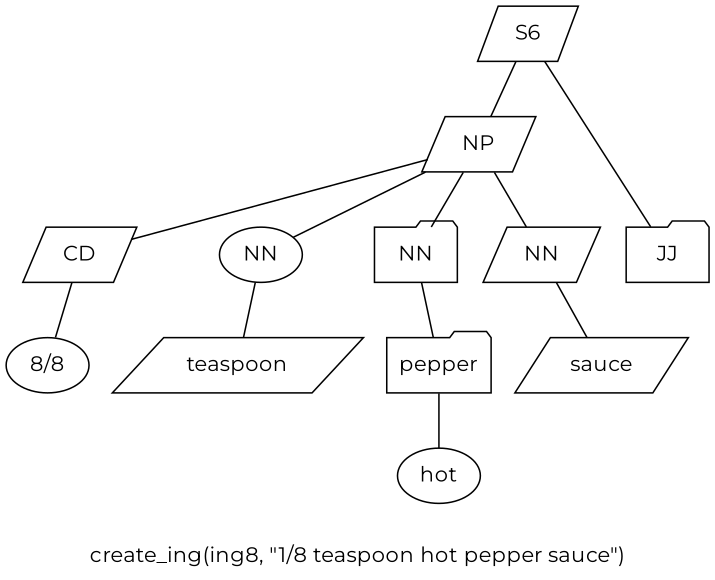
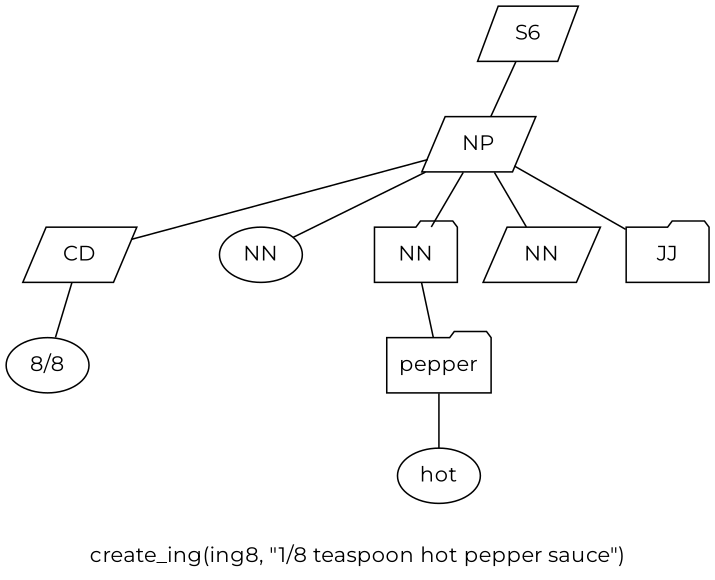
  graph {
    fontname=Montserrat
    label="create_ing(ing8, \"1/8 teaspoon hot pepper sauce\")"
    node [fontname=Montserrat shape=parallelogram]
    edge [fontname=Montserrat]
    n1 [label=S6]
    n2 [label=NP]
    n3 [label=CD]
    n4 [label=NN shape=ellipse]
    n5 [label=JJ shape=folder]
    n6 [label=NN shape=folder]
    n7 [label=NN]
    n8 [label="8/8" shape=ellipse]
-   n9 [label=teaspoon]
    n10 [label=pepper shape=folder]
-   n11 [label=sauce]
    n12 [label=hot shape=ellipse]
    n1 -- n2
    n2 -- n3
    n2 -- n4
-   n1 -- n5
+   n2 -- n5
    n2 -- n6
    n2 -- n7
    n3 -- n8
-   n4 -- n9
    n6 -- n10
-   n7 -- n11
    n10 -- n12
  }
